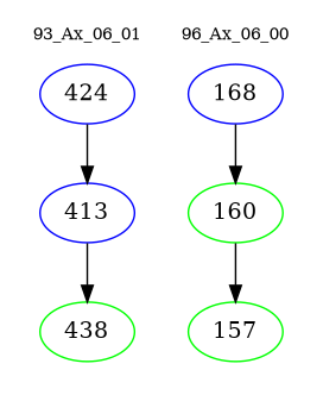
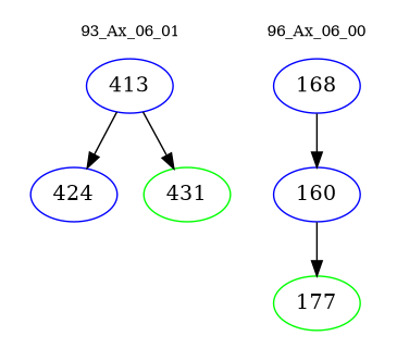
  digraph {
    node [color=blue]
    edge [color=black]
    n1 [label=424]
    n2 [label=413]
-   n3 [color=green label=438]
+   n3 [color=green label=431]
    n4 [label=168]
-   n5 [color=green label=160]
-   n6 [color=green label=157]
+   n5 [label=160]
+   n6 [color=green label=177]
    subgraph cluster_1 {
      color=white
      fontsize=10
      label="93_Ax_06_01"
      n1
      n2
      n3
    }
    subgraph cluster_2 {
      color=white
      fontsize=10
      label="96_Ax_06_00"
      n4
      n5
      n6
    }
-   n1 -> n2
+   n2 -> n1
    n2 -> n3
    n4 -> n5
    n5 -> n6
  }
